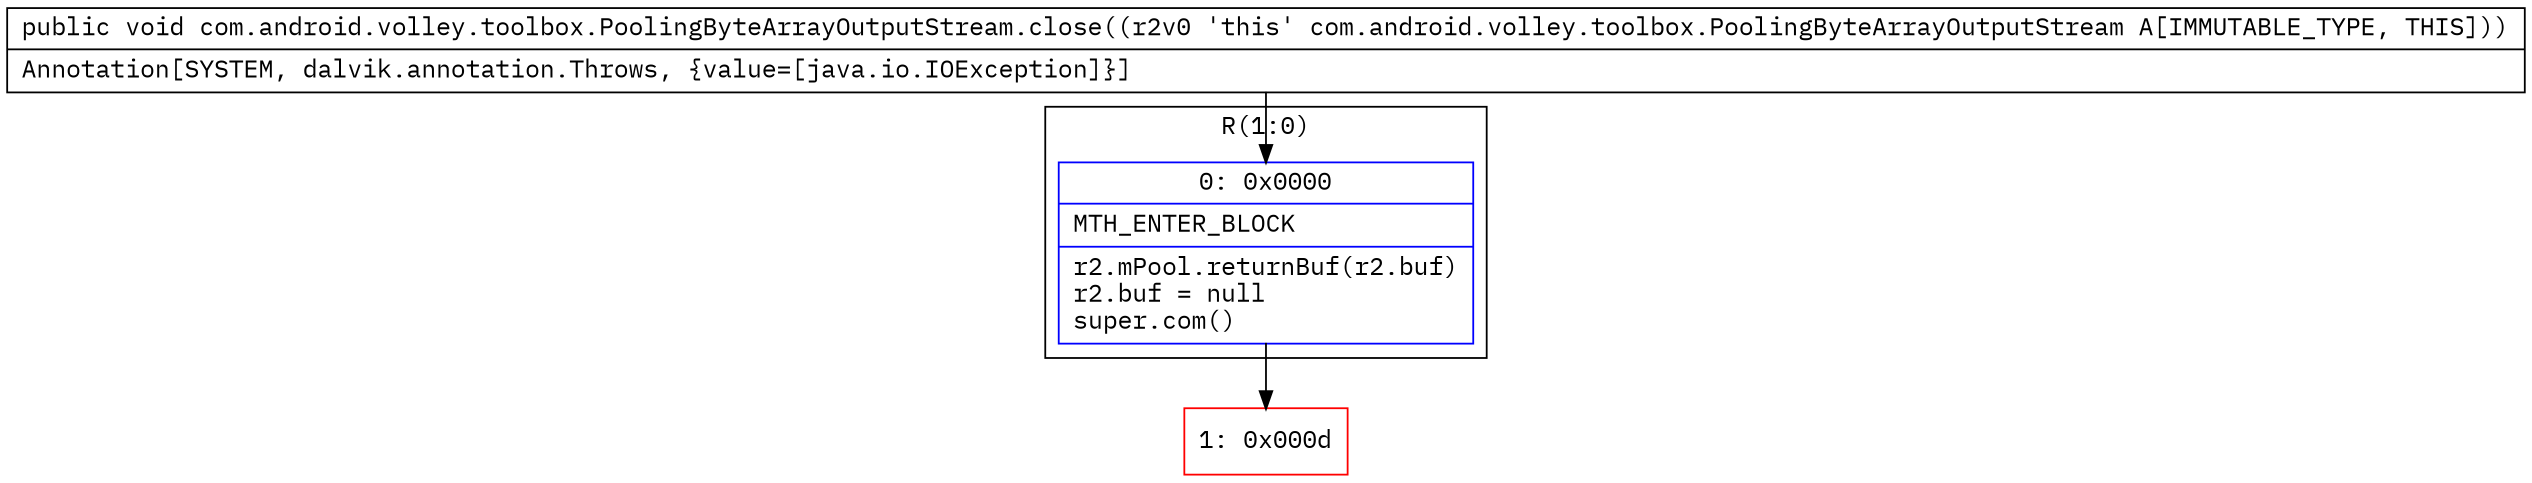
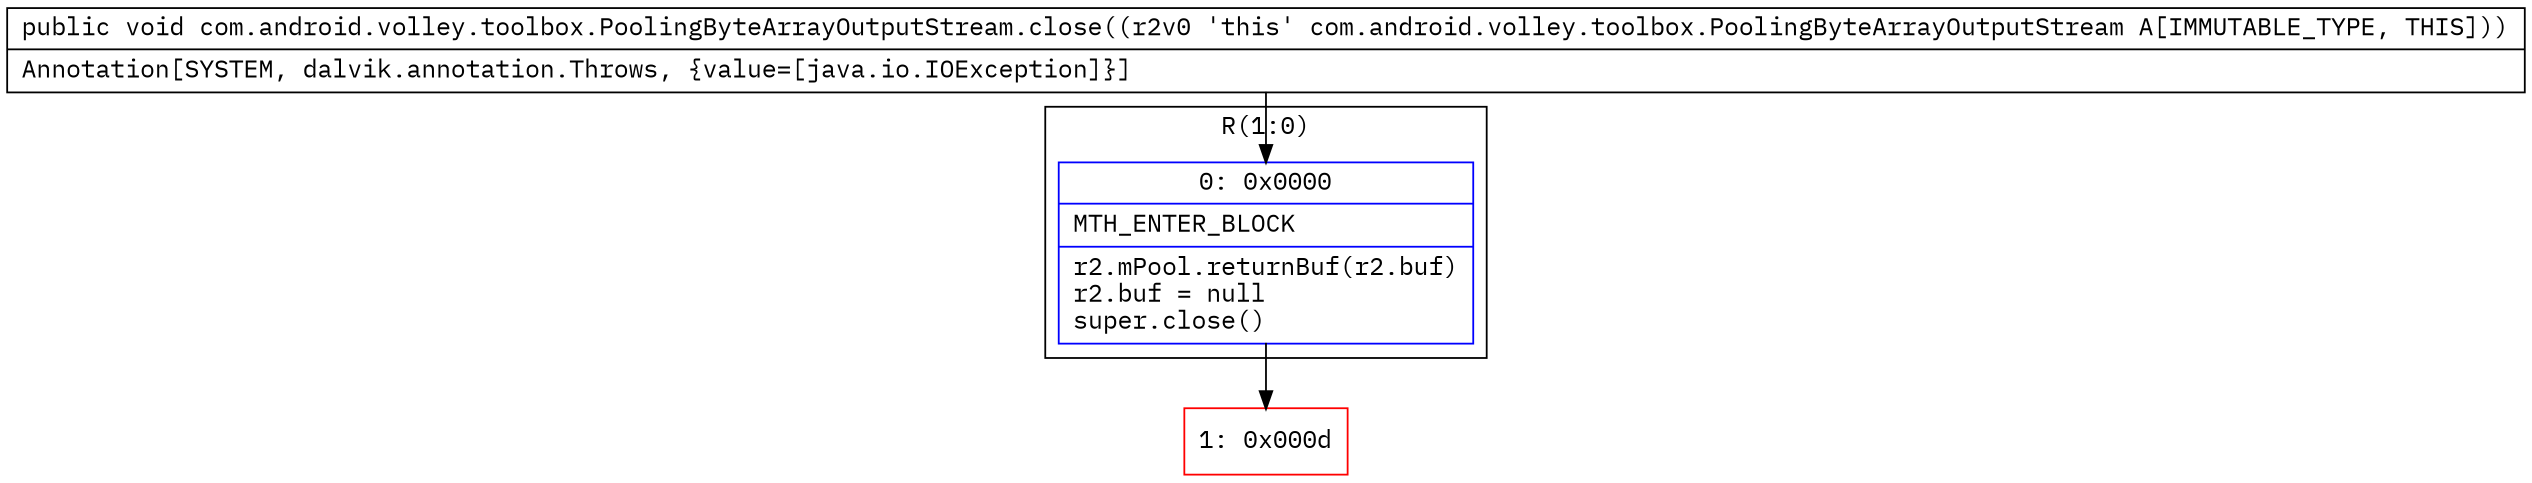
  digraph {
    fontname="IBM Plex Mono"
    node [shape=record fontname="IBM Plex Mono"]
    edge [fontname="IBM Plex Mono"]
-   n1 [color=blue label="{0\:\ 0x0000|MTH_ENTER_BLOCK\l|r2.mPool.returnBuf(r2.buf)\lr2.buf = null\lsuper.com()\l}"]
+   n1 [color=blue label="{0\:\ 0x0000|MTH_ENTER_BLOCK\l|r2.mPool.returnBuf(r2.buf)\lr2.buf = null\lsuper.close()\l}"]
    n2 [color=red label="{1\:\ 0x000d}"]
    n3 [label="{public void com.android.volley.toolbox.PoolingByteArrayOutputStream.close((r2v0 'this' com.android.volley.toolbox.PoolingByteArrayOutputStream A[IMMUTABLE_TYPE, THIS]))  | Annotation[SYSTEM, dalvik.annotation.Throws, \{value=[java.io.IOException]\}]\l}"]
    subgraph cluster_1 {
      label="R(1:0)"
      n1
    }
    n1 -> n2
    n3 -> n1
  }
